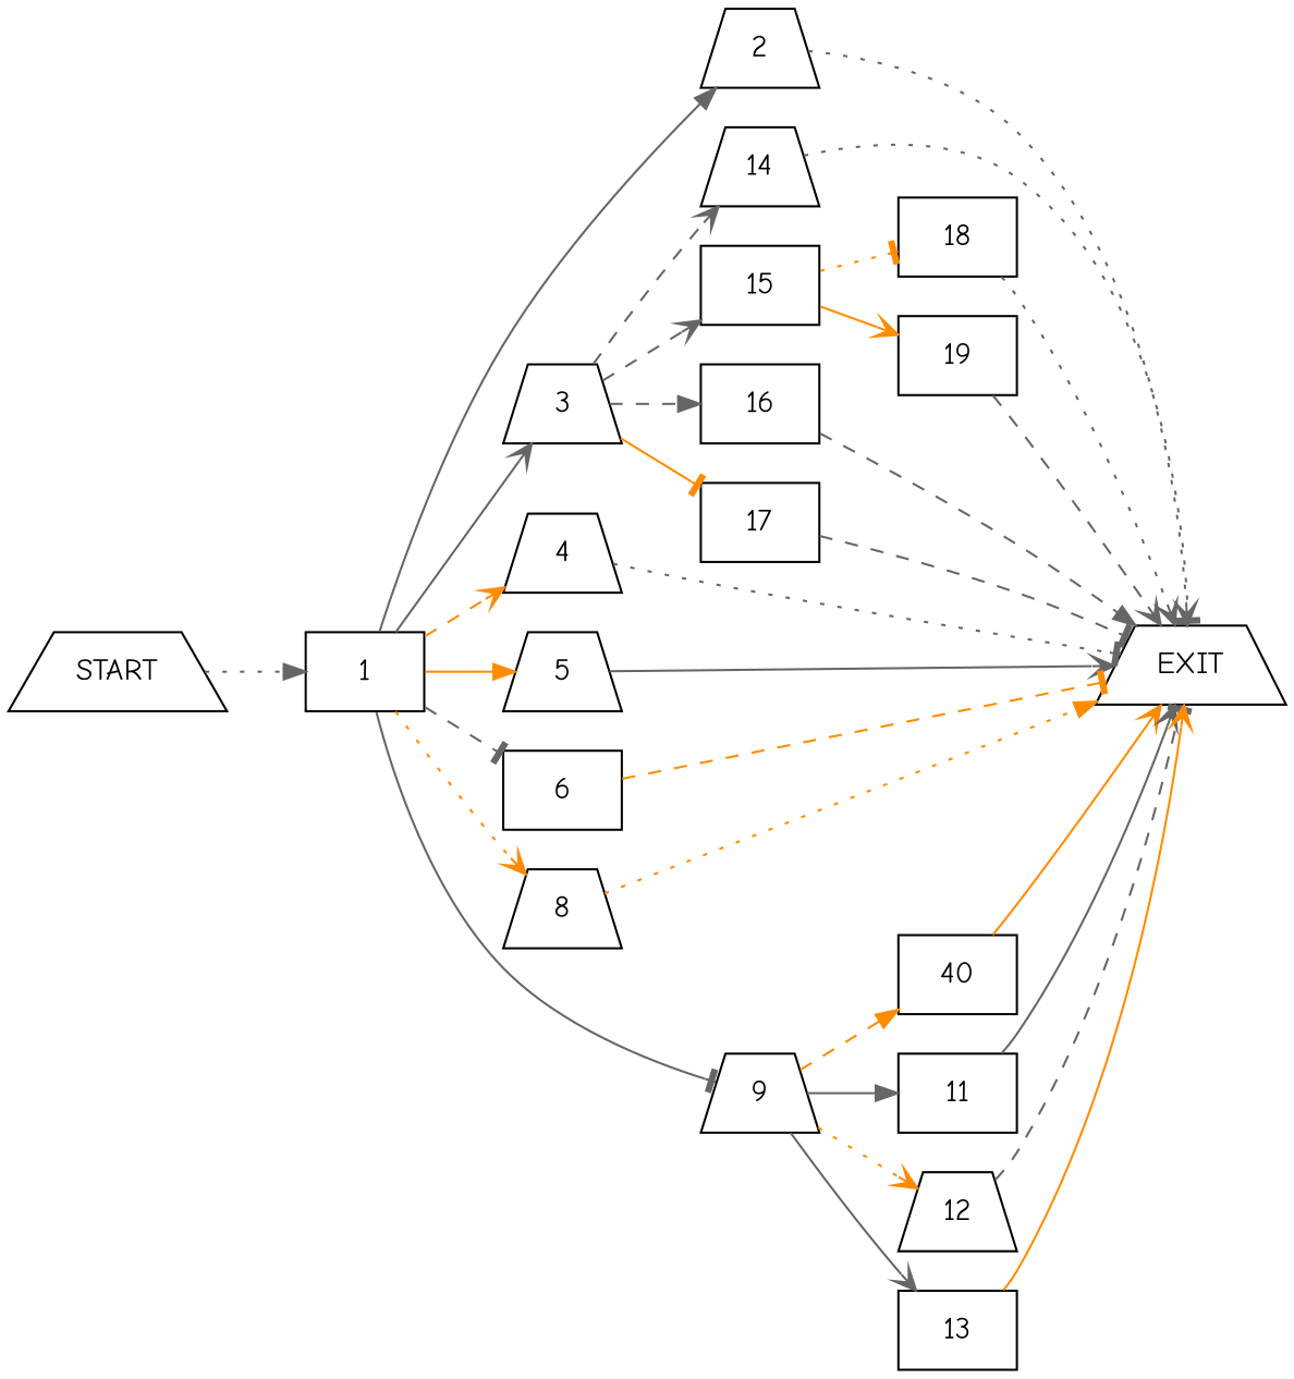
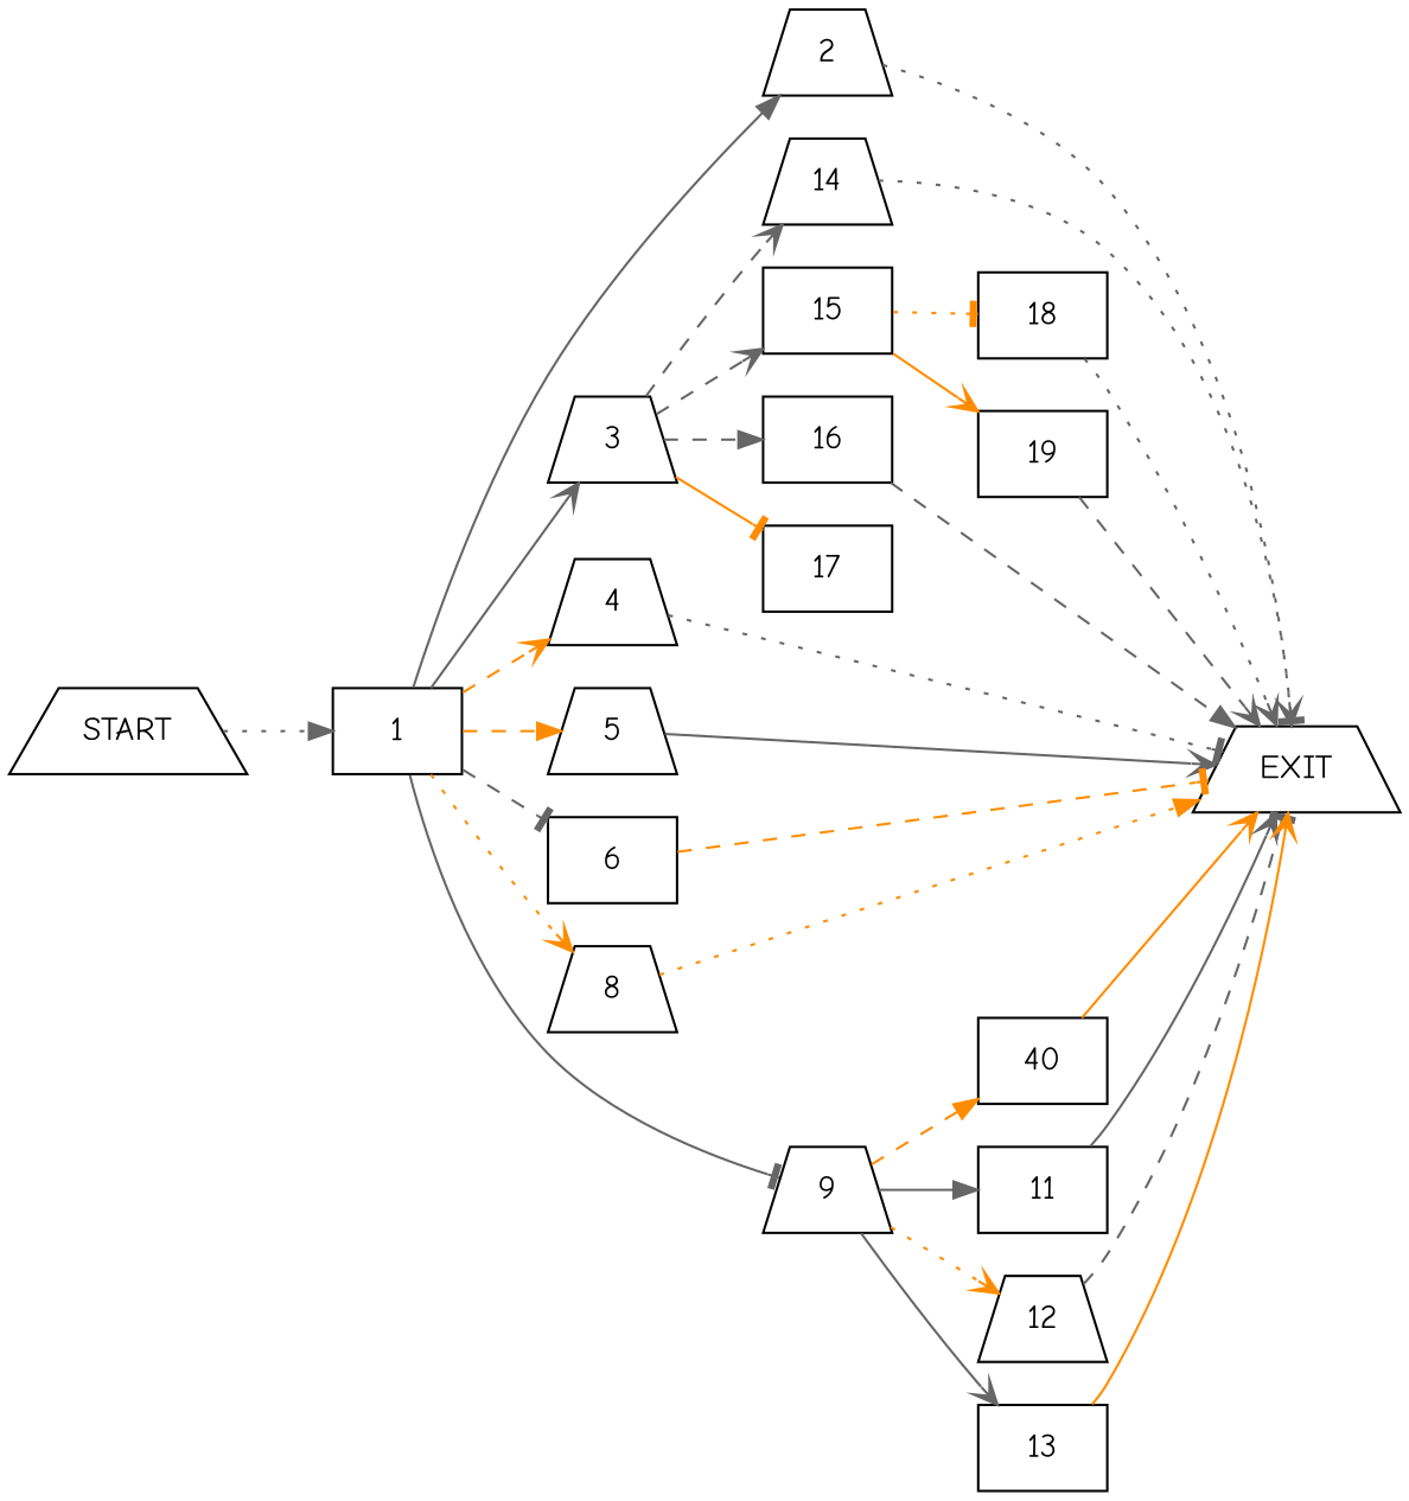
  digraph {
    fontname="Comic Neue"
    rankdir=LR
    node [fontname="Comic Neue" shape=trapezium]
    edge [arrowhead=vee color=gray40 fontname="Comic Neue" style=dashed]
    n1 [label=START]
    1 [shape=box]
    2
    3
    4
    5
    6 [shape=box]
    8
    9
    n10 [label=EXIT]
    14
    15 [shape=box]
    16 [shape=box]
    17 [shape=box]
    n15 [label=40 shape=box]
    11 [shape=box]
    12
    13 [shape=box]
    18 [shape=box]
    19 [shape=box]
    n1 -> 1 [arrowhead=normal style=dotted]
    1 -> 2 [arrowhead=normal style=solid]
    1 -> 3 [style=solid]
    1 -> 4 [color=darkorange]
-   1 -> 5 [arrowhead=normal color=darkorange style=solid]
+   1 -> 5 [arrowhead=normal color=darkorange]
    1 -> 6 [arrowhead=tee]
    1 -> 8 [color=darkorange style=dotted]
    1 -> 9 [arrowhead=tee style=solid]
    2 -> n10 [style=dotted]
    3 -> 14
    3 -> 15
    3 -> 16 [arrowhead=normal]
    3 -> 17 [arrowhead=tee color=darkorange style=solid]
    4 -> n10 [arrowhead=tee style=dotted]
    5 -> n10 [style=solid]
    6 -> n10 [arrowhead=tee color=darkorange]
    8 -> n10 [arrowhead=normal color=darkorange style=dotted]
    9 -> n15 [arrowhead=normal color=darkorange]
    9 -> 11 [arrowhead=normal style=solid]
    9 -> 12 [color=darkorange style=dotted]
    9 -> 13 [style=solid]
    14 -> n10 [arrowhead=tee style=dotted]
    15 -> 18 [arrowhead=tee color=darkorange style=dotted]
    15 -> 19 [color=darkorange style=solid]
    16 -> n10 [arrowhead=normal]
-   17 -> n10 [arrowhead=tee]
    n15 -> n10 [color=darkorange style=solid]
    11 -> n10 [style=solid]
    12 -> n10 [arrowhead=tee]
    13 -> n10 [color=darkorange style=solid]
    18 -> n10 [style=dotted]
    19 -> n10
  }
